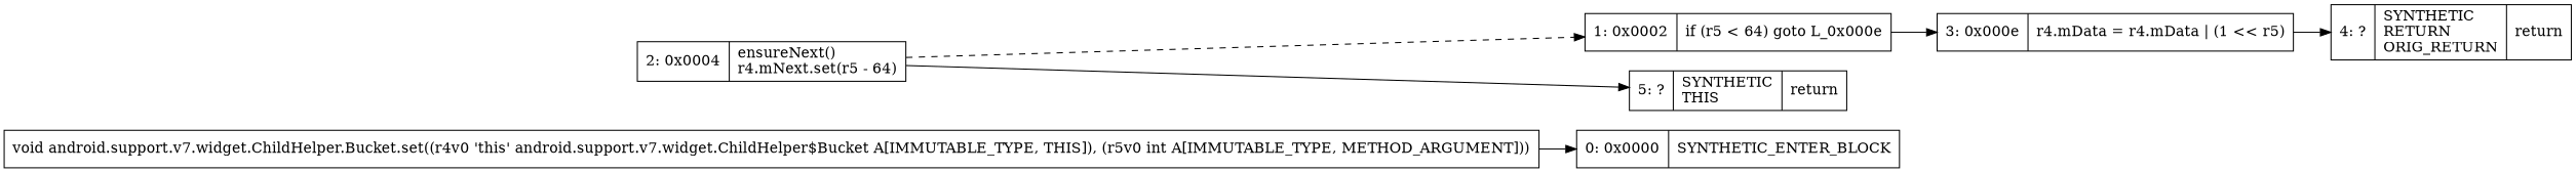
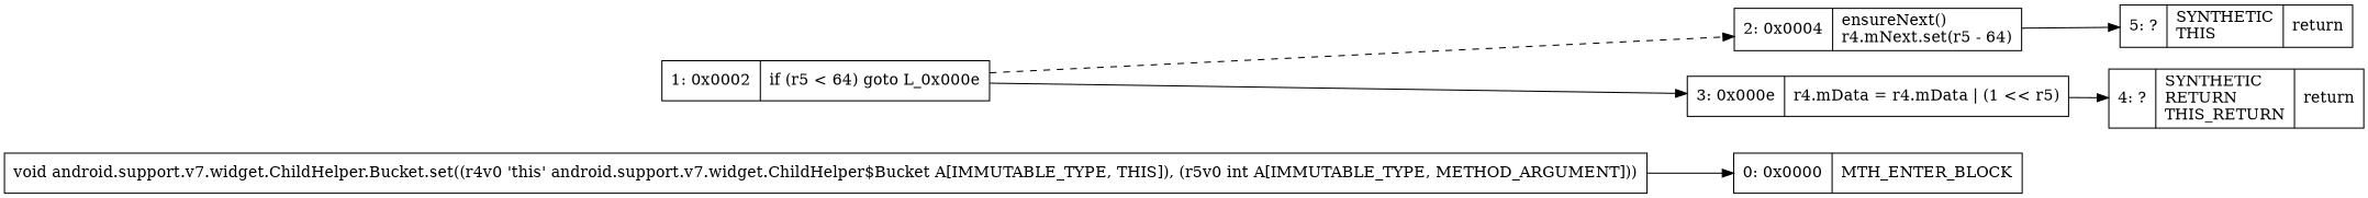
  digraph {
    rankdir=LR
    node [shape=record]
-   n1 [label="{0\:\ 0x0000|SYNTHETIC_ENTER_BLOCK\l}"]
+   n1 [label="{0\:\ 0x0000|MTH_ENTER_BLOCK\l}"]
    n2 [label="{1\:\ 0x0002|if (r5 \< 64) goto L_0x000e\l}"]
    n3 [label="{2\:\ 0x0004|ensureNext()\lr4.mNext.set(r5 \- 64)\l}"]
    n4 [label="{3\:\ 0x000e|r4.mData = r4.mData \| (1 \<\< r5)\l}"]
    n5 [label="{5\:\ ?|SYNTHETIC\lTHIS\l|return\l}"]
-   n6 [label="{4\:\ ?|SYNTHETIC\lRETURN\lORIG_RETURN\l|return\l}"]
+   n6 [label="{4\:\ ?|SYNTHETIC\lRETURN\lTHIS_RETURN\l|return\l}"]
    n7 [label="{void android.support.v7.widget.ChildHelper.Bucket.set((r4v0 'this' android.support.v7.widget.ChildHelper$Bucket A[IMMUTABLE_TYPE, THIS]), (r5v0 int A[IMMUTABLE_TYPE, METHOD_ARGUMENT])) }"]
-   n3 -> n2 [style=dashed]
+   n2 -> n3 [style=dashed]
    n2 -> n4
    n3 -> n5
    n4 -> n6
    n7 -> n1
  }
